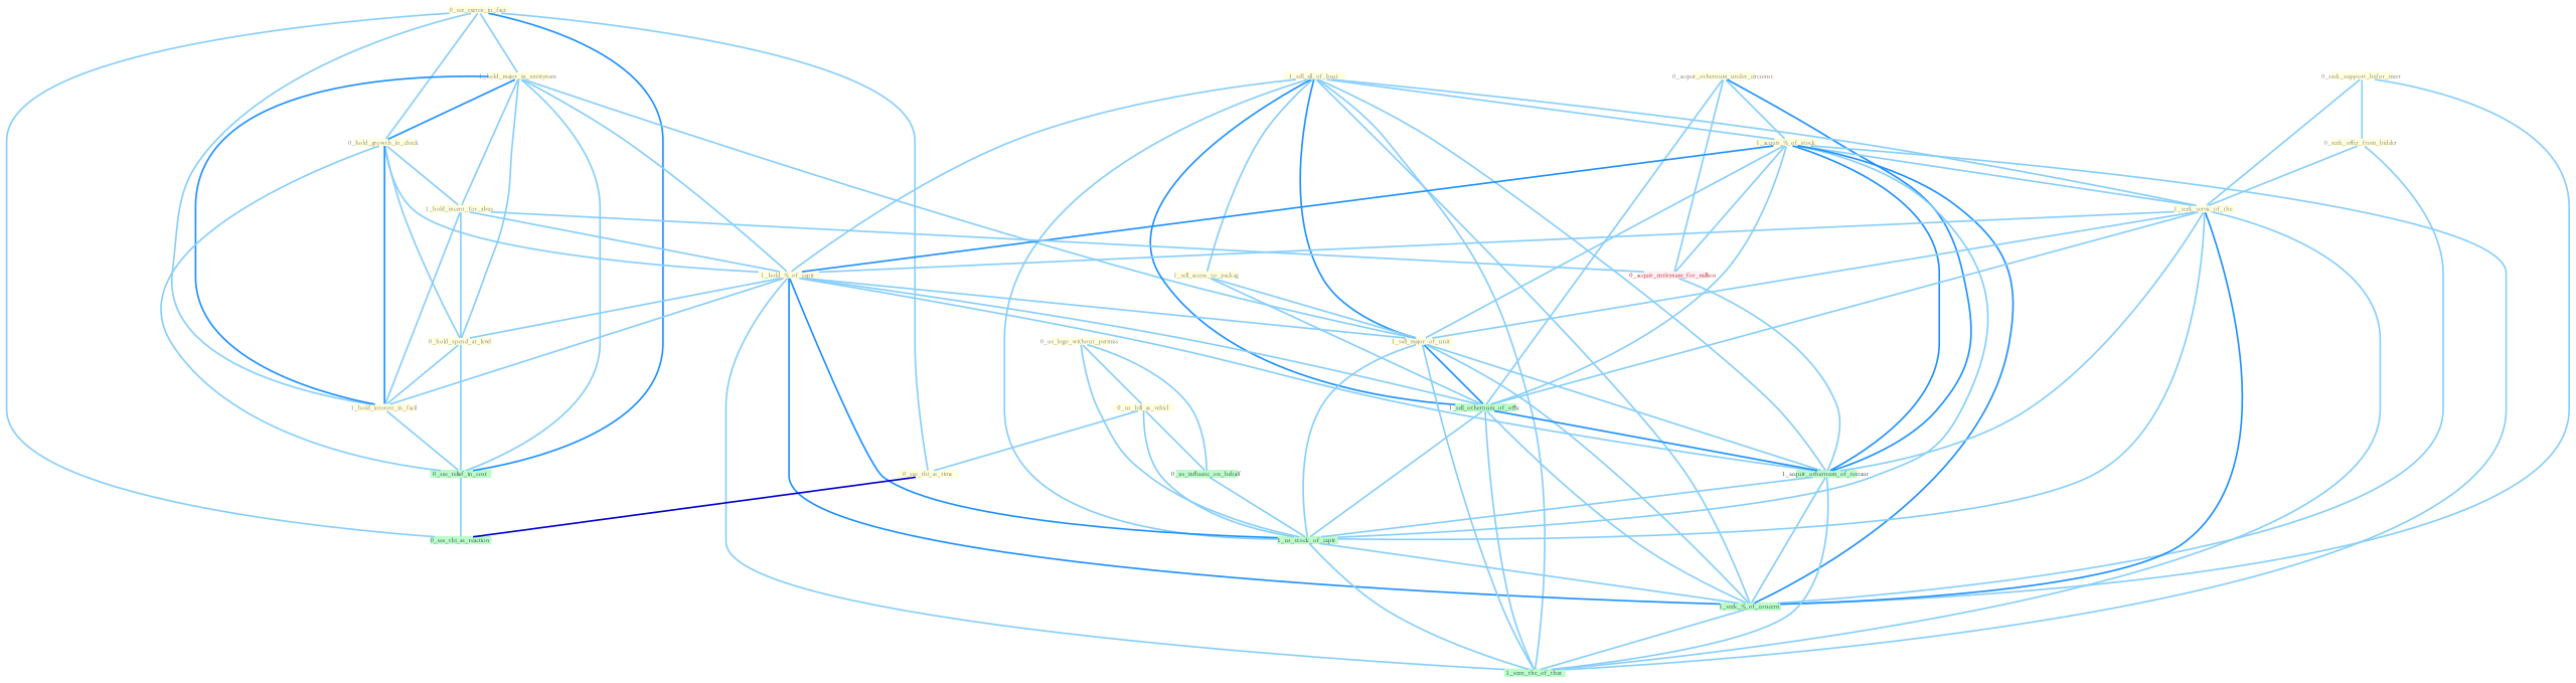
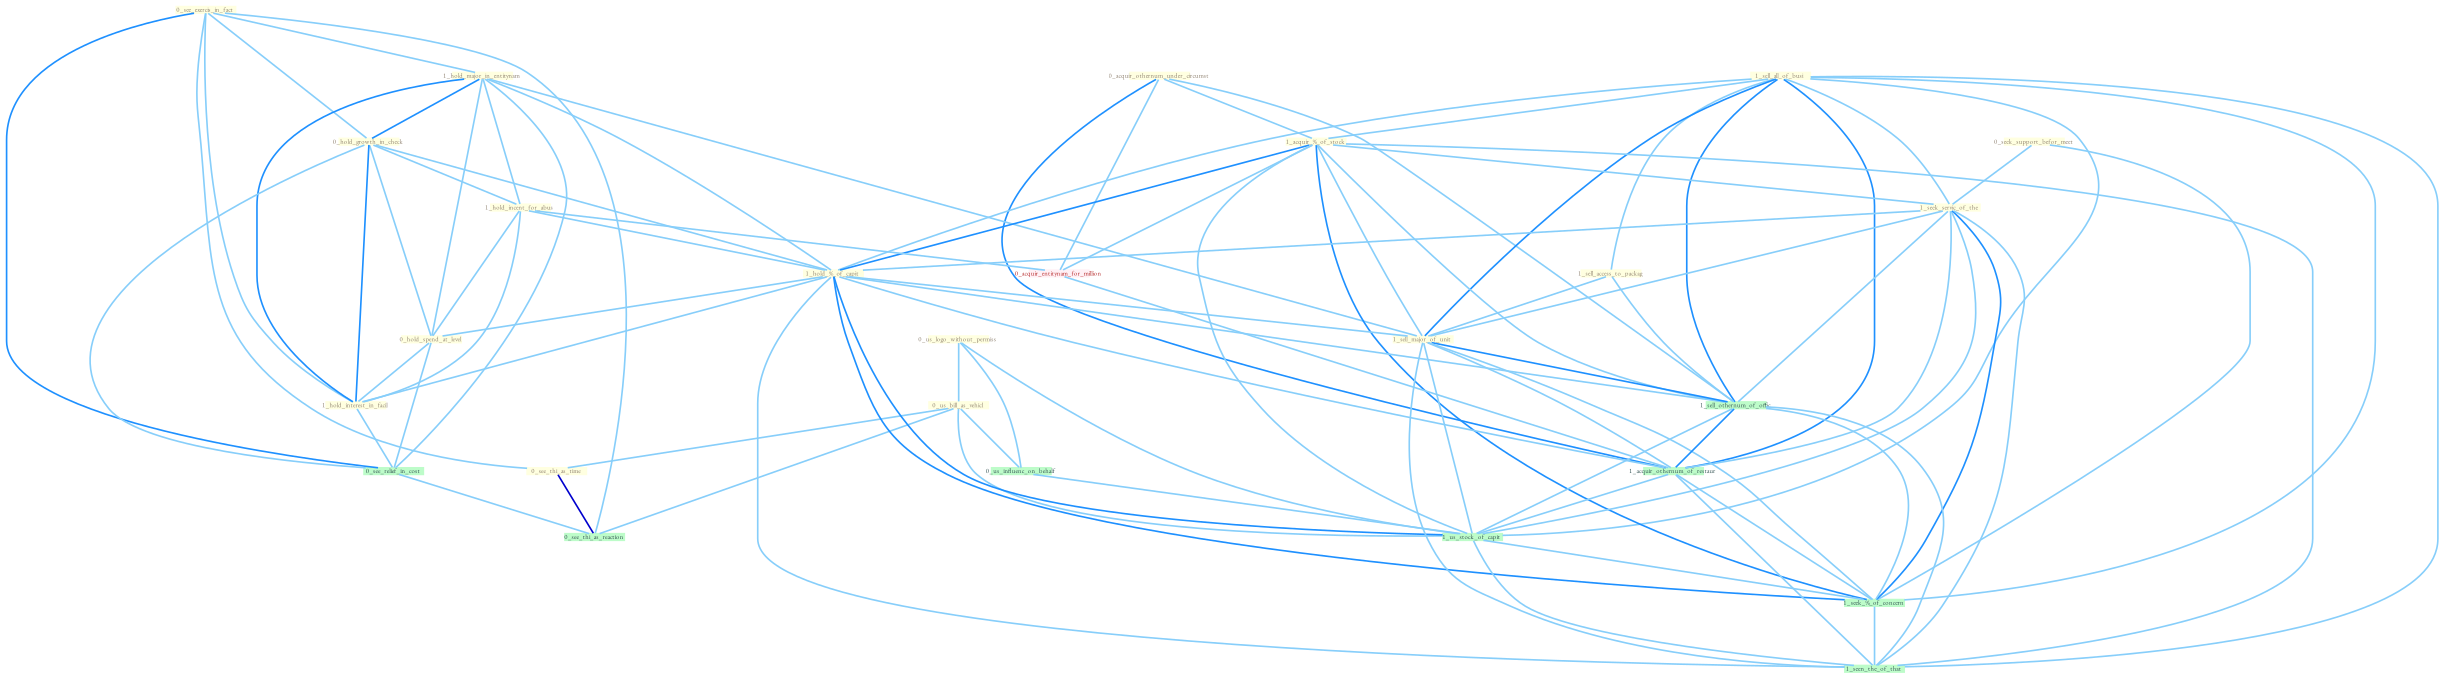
  graph {
    fontname="EB Garamond"
    node [color="#ffffe0" fixedsize=true fontcolor="#8b7d6b" fontname="EB Garamond" fontsize=4 shape=polygon style=filled]
    edge [color="#87cefa" fontname="EB Garamond" w=1]
    "0_see_exercis_in_fact " [height=.06 width=.5]
    "0_us_logo_without_permiss " [height=.06 width=.5]
    "0_us_bill_as_vehicl " [height=.06 width=.5]
    "0_acquir_othernum_under_circumst " [height=.06 width=.5]
    "1_hold_major_in_entitynam " [height=.06 width=.5]
    "0_seek_support_befor_meet " [height=.06 width=.5]
    "1_sell_all_of_busi " [height=.06 width=.5]
    "1_acquir_%_of_stock " [height=.06 width=.5]
    "0_hold_growth_in_check " [height=.06 width=.5]
    "1_hold_incent_for_abus " [height=.06 width=.5]
-   "0_seek_offer_from_bidder " [height=.06 width=.5]
    "1_seek_servic_of_the " [height=.06 width=.5]
    "1_hold_%_of_capit " [height=.06 width=.5]
    "0_hold_spend_at_level " [height=.06 width=.5]
    "1_sell_access_to_packag " [height=.06 width=.5]
    "1_sell_major_of_unit " [height=.06 width=.5]
    "1_hold_interest_in_facil " [height=.06 width=.5]
    "0_see_thi_as_time " [height=.06 width=.5]
    "0_acquir_entitynam_for_million " [color="#fff0f5" fontcolor="#b22222" height=.06 width=.5]
    "0_see_relief_in_cost " [color="#BDFCC9" fontcolor="#2f4f4f" height=.06 width=.5]
    "0_see_thi_as_reaction " [color="#BDFCC9" fontcolor="#2f4f4f" height=.06 width=.5]
    "0_us_influenc_on_behalf " [color="#BDFCC9" fontcolor="#2f4f4f" height=.06 width=.5]
    "1_us_stock_of_capit " [color="#BDFCC9" fontcolor="#2f4f4f" height=.06 width=.5]
    "1_sell_othernum_of_offic " [color="#BDFCC9" fontcolor="#2f4f4f" height=.06 width=.5]
    "1_acquir_othernum_of_restaur " [color="#BDFCC9" fontcolor="#2f4f4f" height=.06 width=.5]
    "1_seek_%_of_concern " [color="#BDFCC9" fontcolor="#2f4f4f" height=.06 width=.5]
    "1_seen_the_of_that " [color="#BDFCC9" fontcolor="#2f4f4f" height=.06 width=.5]
    subgraph sub_1 {
      "0_see_exercis_in_fact "
      "0_us_logo_without_permiss "
      "0_us_bill_as_vehicl "
      "0_acquir_othernum_under_circumst "
      "1_hold_major_in_entitynam "
      "0_seek_support_befor_meet "
      "1_sell_all_of_busi "
      "1_acquir_%_of_stock "
      "0_hold_growth_in_check "
      "1_hold_incent_for_abus "
-     "0_seek_offer_from_bidder "
      "1_seek_servic_of_the "
      "1_hold_%_of_capit "
      "0_hold_spend_at_level "
      "1_sell_access_to_packag "
      "1_sell_major_of_unit "
      "1_hold_interest_in_facil "
      "0_see_thi_as_time "
    }
    subgraph sub_2 {
      "0_acquir_entitynam_for_million "
    }
    "0_see_exercis_in_fact " -- "1_hold_major_in_entitynam "
    "0_see_exercis_in_fact " -- "0_hold_growth_in_check "
    "0_see_exercis_in_fact " -- "1_hold_interest_in_facil "
    "0_see_exercis_in_fact " -- "0_see_thi_as_time "
    "0_see_exercis_in_fact " -- "0_see_relief_in_cost " [color="#1e90ff" w=2]
    "0_see_exercis_in_fact " -- "0_see_thi_as_reaction "
    "0_us_logo_without_permiss " -- "0_us_bill_as_vehicl "
    "0_us_logo_without_permiss " -- "0_us_influenc_on_behalf "
    "0_us_logo_without_permiss " -- "1_us_stock_of_capit "
    "0_us_bill_as_vehicl " -- "0_see_thi_as_time "
+   "0_us_bill_as_vehicl " -- "0_see_thi_as_reaction "
    "0_us_bill_as_vehicl " -- "0_us_influenc_on_behalf "
    "0_us_bill_as_vehicl " -- "1_us_stock_of_capit "
    "0_acquir_othernum_under_circumst " -- "1_acquir_%_of_stock "
    "0_acquir_othernum_under_circumst " -- "0_acquir_entitynam_for_million "
    "0_acquir_othernum_under_circumst " -- "1_sell_othernum_of_offic "
    "0_acquir_othernum_under_circumst " -- "1_acquir_othernum_of_restaur " [color="#1e90ff" w=2]
    "1_hold_major_in_entitynam " -- "0_hold_growth_in_check " [color="#1e90ff" w=2]
    "1_hold_major_in_entitynam " -- "1_hold_incent_for_abus "
    "1_hold_major_in_entitynam " -- "1_hold_%_of_capit "
    "1_hold_major_in_entitynam " -- "0_hold_spend_at_level "
    "1_hold_major_in_entitynam " -- "1_sell_major_of_unit "
    "1_hold_major_in_entitynam " -- "1_hold_interest_in_facil " [color="#1e90ff" w=2]
    "1_hold_major_in_entitynam " -- "0_see_relief_in_cost "
-   "0_seek_support_befor_meet " -- "0_seek_offer_from_bidder "
    "0_seek_support_befor_meet " -- "1_seek_servic_of_the "
    "0_seek_support_befor_meet " -- "1_seek_%_of_concern "
    "1_sell_all_of_busi " -- "1_acquir_%_of_stock "
    "1_sell_all_of_busi " -- "1_seek_servic_of_the "
    "1_sell_all_of_busi " -- "1_hold_%_of_capit "
    "1_sell_all_of_busi " -- "1_sell_access_to_packag "
    "1_sell_all_of_busi " -- "1_sell_major_of_unit " [color="#1e90ff" w=2]
    "1_sell_all_of_busi " -- "1_us_stock_of_capit "
    "1_sell_all_of_busi " -- "1_sell_othernum_of_offic " [color="#1e90ff" w=2]
-   "1_sell_all_of_busi " -- "1_acquir_othernum_of_restaur "
+   "1_sell_all_of_busi " -- "1_acquir_othernum_of_restaur " [color="#1e90ff"]
    "1_sell_all_of_busi " -- "1_seek_%_of_concern "
    "1_sell_all_of_busi " -- "1_seen_the_of_that "
    "1_acquir_%_of_stock " -- "1_seek_servic_of_the "
    "1_acquir_%_of_stock " -- "1_hold_%_of_capit " [color="#1e90ff" w=2]
    "1_acquir_%_of_stock " -- "1_sell_major_of_unit "
    "1_acquir_%_of_stock " -- "0_acquir_entitynam_for_million "
    "1_acquir_%_of_stock " -- "1_us_stock_of_capit "
    "1_acquir_%_of_stock " -- "1_sell_othernum_of_offic "
-   "1_acquir_%_of_stock " -- "1_acquir_othernum_of_restaur " [color="#1e90ff" w=2]
    "1_acquir_%_of_stock " -- "1_seek_%_of_concern " [color="#1e90ff" w=2]
    "1_acquir_%_of_stock " -- "1_seen_the_of_that "
    "0_hold_growth_in_check " -- "1_hold_incent_for_abus "
    "0_hold_growth_in_check " -- "1_hold_%_of_capit "
    "0_hold_growth_in_check " -- "0_hold_spend_at_level "
    "0_hold_growth_in_check " -- "1_hold_interest_in_facil " [color="#1e90ff" w=2]
    "0_hold_growth_in_check " -- "0_see_relief_in_cost "
    "1_hold_incent_for_abus " -- "1_hold_%_of_capit "
    "1_hold_incent_for_abus " -- "0_hold_spend_at_level "
    "1_hold_incent_for_abus " -- "1_hold_interest_in_facil "
    "1_hold_incent_for_abus " -- "0_acquir_entitynam_for_million "
-   "0_seek_offer_from_bidder " -- "1_seek_servic_of_the "
-   "0_seek_offer_from_bidder " -- "1_seek_%_of_concern "
    "1_seek_servic_of_the " -- "1_hold_%_of_capit "
    "1_seek_servic_of_the " -- "1_sell_major_of_unit "
    "1_seek_servic_of_the " -- "1_us_stock_of_capit "
    "1_seek_servic_of_the " -- "1_sell_othernum_of_offic "
    "1_seek_servic_of_the " -- "1_acquir_othernum_of_restaur "
    "1_seek_servic_of_the " -- "1_seek_%_of_concern " [color="#1e90ff" w=2]
    "1_seek_servic_of_the " -- "1_seen_the_of_that "
    "1_hold_%_of_capit " -- "0_hold_spend_at_level "
    "1_hold_%_of_capit " -- "1_sell_major_of_unit "
    "1_hold_%_of_capit " -- "1_hold_interest_in_facil "
    "1_hold_%_of_capit " -- "1_us_stock_of_capit " [color="#1e90ff" w=2]
    "1_hold_%_of_capit " -- "1_sell_othernum_of_offic "
    "1_hold_%_of_capit " -- "1_acquir_othernum_of_restaur "
    "1_hold_%_of_capit " -- "1_seek_%_of_concern " [color="#1e90ff" w=2]
    "1_hold_%_of_capit " -- "1_seen_the_of_that "
    "0_hold_spend_at_level " -- "1_hold_interest_in_facil "
    "0_hold_spend_at_level " -- "0_see_relief_in_cost "
    "1_sell_access_to_packag " -- "1_sell_major_of_unit "
    "1_sell_access_to_packag " -- "1_sell_othernum_of_offic "
    "1_sell_major_of_unit " -- "1_us_stock_of_capit "
    "1_sell_major_of_unit " -- "1_sell_othernum_of_offic " [color="#1e90ff" w=2]
    "1_sell_major_of_unit " -- "1_acquir_othernum_of_restaur "
    "1_sell_major_of_unit " -- "1_seek_%_of_concern "
    "1_sell_major_of_unit " -- "1_seen_the_of_that "
    "1_hold_interest_in_facil " -- "0_see_relief_in_cost "
    "0_see_thi_as_time " -- "0_see_thi_as_reaction " [color="#0000cd" w=3]
    "0_acquir_entitynam_for_million " -- "1_acquir_othernum_of_restaur "
    "0_see_relief_in_cost " -- "0_see_thi_as_reaction "
    "0_us_influenc_on_behalf " -- "1_us_stock_of_capit "
    "1_us_stock_of_capit " -- "1_seek_%_of_concern "
    "1_us_stock_of_capit " -- "1_seen_the_of_that "
    "1_sell_othernum_of_offic " -- "1_us_stock_of_capit "
    "1_sell_othernum_of_offic " -- "1_acquir_othernum_of_restaur " [color="#1e90ff" w=2]
    "1_sell_othernum_of_offic " -- "1_seek_%_of_concern "
    "1_sell_othernum_of_offic " -- "1_seen_the_of_that "
    "1_acquir_othernum_of_restaur " -- "1_us_stock_of_capit "
    "1_acquir_othernum_of_restaur " -- "1_seek_%_of_concern "
    "1_acquir_othernum_of_restaur " -- "1_seen_the_of_that "
    "1_seek_%_of_concern " -- "1_seen_the_of_that "
  }
